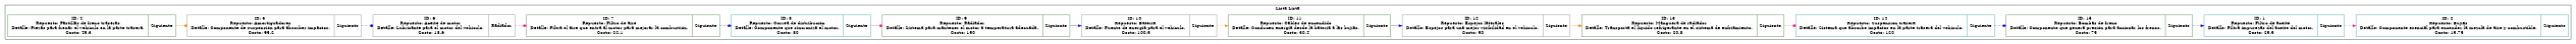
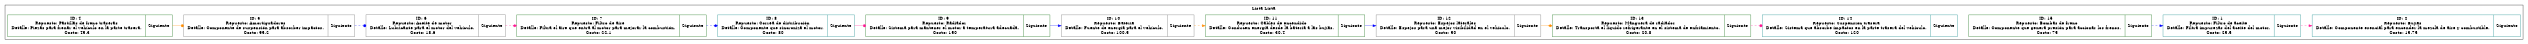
  digraph {
    rankdir=LR
    node [color=darkgreen shape=record]
    edge [arrowhead=normal color=blue headport=data style=dashed tailport=next]
    n1 [color=teal label="{<data> ID: 1 \n Repuesto: Filtro de aceite \n Detalle: Filtra impurezas del aceite del motor. \n Costo: 25.5 | <next> Siguiente }"]
    n2 [color=teal label="{<data> ID: 2 \n Repuesto: Bujías \n Detalle: Componente esencial para encender la mezcla de aire y combustible. \n Costo: 15.75 | <next> Siguiente }"]
    n3 [label="{<data> ID: 4 \n Repuesto: Pastillas de freno traseras \n Detalle: Piezas para frenar el vehículo en la parte trasera. \n Costo: 45.3 | <next> Siguiente }"]
    n4 [color=gray40 label="{<data> ID: 5 \n Repuesto: Amortiguadores \n Detalle: Componente de suspensión para absorber impactos. \n Costo: 95.2 | <next> Siguiente }"]
-   n5 [color=gray40 label="{<data> ID: 6 \n Repuesto: Aceite de motor \n Detalle: Lubricante para el motor del vehículo. \n Costo: 18.6 | <next> Radiador }"]
+   n5 [color=gray40 label="{<data> ID: 6 \n Repuesto: Aceite de motor \n Detalle: Lubricante para el motor del vehículo. \n Costo: 18.6 | <next> Siguiente }"]
    n6 [label="{<data> ID: 7 \n Repuesto: Filtro de aire \n Detalle: Filtra el aire que entra al motor para mejorar la combustión. \n Costo: 22.1 | <next> Siguiente }"]
    n7 [color=teal label="{<data> ID: 8 \n Repuesto: Correa de distribución \n Detalle: Componente que sincroniza el motor. \n Costo: 80 | <next> Siguiente }"]
    n8 [label="{<data> ID: 9 \n Repuesto: Radiador \n Detalle: Sistema para mantener el motor a temperatura adecuada. \n Costo: 150 | <next> Siguiente }"]
    n9 [color=gray40 label="{<data> ID: 10 \n Repuesto: Batería \n Detalle: Fuente de energía para el vehículo. \n Costo: 100.5 | <next> Siguiente }"]
    n10 [label="{<data> ID: 11 \n Repuesto: Cables de encendido \n Detalle: Conducen energía desde la batería a las bujías. \n Costo: 30.4 | <next> Siguiente }"]
    n11 [color=gray40 label="{<data> ID: 12 \n Repuesto: Espejos laterales \n Detalle: Espejos para una mejor visibilidad en el vehículo. \n Costo: 50 | <next> Siguiente }"]
    n12 [label="{<data> ID: 13 \n Repuesto: Manguera de radiador \n Detalle: Transporta el líquido refrigerante en el sistema de enfriamiento. \n Costo: 20.8 | <next> Siguiente }"]
    n13 [color=teal label="{<data> ID: 14 \n Repuesto: Suspensión trasera \n Detalle: Sistema que absorbe impactos en la parte trasera del vehículo. \n Costo: 120 | <next> Siguiente }"]
    n14 [label="{<data> ID: 15 \n Repuesto: Bombas de freno \n Detalle: Componente que genera presión para accionar los frenos. \n Costo: 75 | <next> Siguiente }"]
    subgraph cluster_1 {
      label="Lista Lista"
      n1
      n2
      n3
      n4
      n5
      n6
      n7
      n8
      n9
      n10
      n11
      n12
      n13
      n14
    }
    n1 -> n2 [color=deeppink]
    n3 -> n4 [arrowhead=dot color=darkorange style=solid]
    n4 -> n5 [arrowhead=dot]
    n5 -> n6 [arrowhead=diamond color=deeppink]
    n6 -> n7 [arrowhead=diamond]
    n7 -> n8 [arrowhead=dot color=deeppink style=solid]
    n8 -> n9 [style=solid]
    n9 -> n10 [color=darkorange]
    n10 -> n11 [style=solid]
    n11 -> n12 [arrowhead=diamond color=darkorange style=solid]
    n12 -> n13 [arrowhead=dot color=deeppink]
-   n13 -> n14 [arrowhead=diamond]
    n14 -> n1
  }
